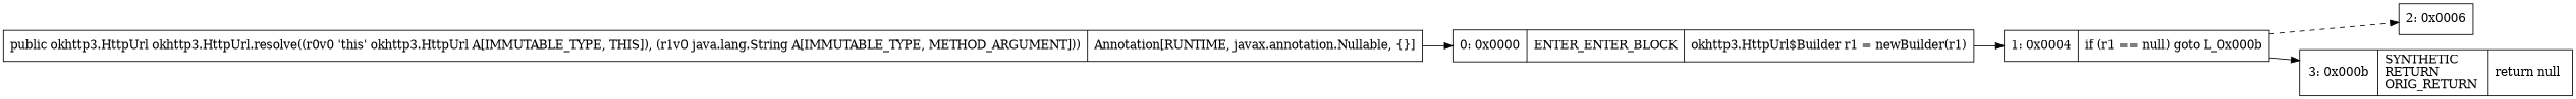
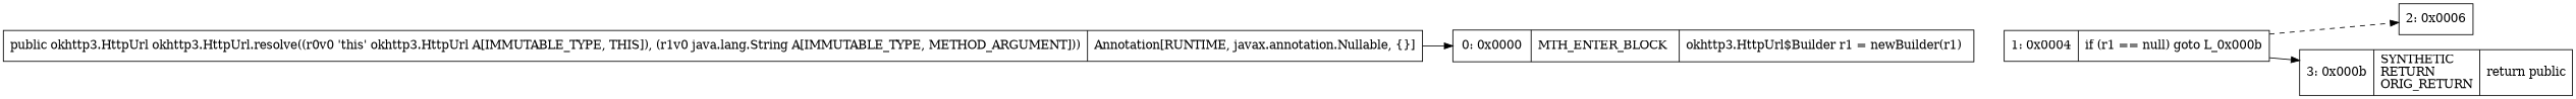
  digraph {
    rankdir=LR
    node [shape=record]
-   n1 [label="{0\:\ 0x0000|ENTER_ENTER_BLOCK\l|okhttp3.HttpUrl$Builder r1 = newBuilder(r1)\l}"]
+   n1 [label="{0\:\ 0x0000|MTH_ENTER_BLOCK\l|okhttp3.HttpUrl$Builder r1 = newBuilder(r1)\l}"]
    n2 [label="{1\:\ 0x0004|if (r1 == null) goto L_0x000b\l}"]
    n3 [label="{2\:\ 0x0006}"]
-   n4 [label="{3\:\ 0x000b|SYNTHETIC\lRETURN\lORIG_RETURN\l|return null\l}"]
+   n4 [label="{3\:\ 0x000b|SYNTHETIC\lRETURN\lORIG_RETURN\l|return public\l}"]
    n5 [label="{public okhttp3.HttpUrl okhttp3.HttpUrl.resolve((r0v0 'this' okhttp3.HttpUrl A[IMMUTABLE_TYPE, THIS]), (r1v0 java.lang.String A[IMMUTABLE_TYPE, METHOD_ARGUMENT]))  | Annotation[RUNTIME, javax.annotation.Nullable, \{\}]\l}"]
-   n1 -> n2
    n2 -> n3 [style=dashed]
    n2 -> n4
    n5 -> n1
  }
